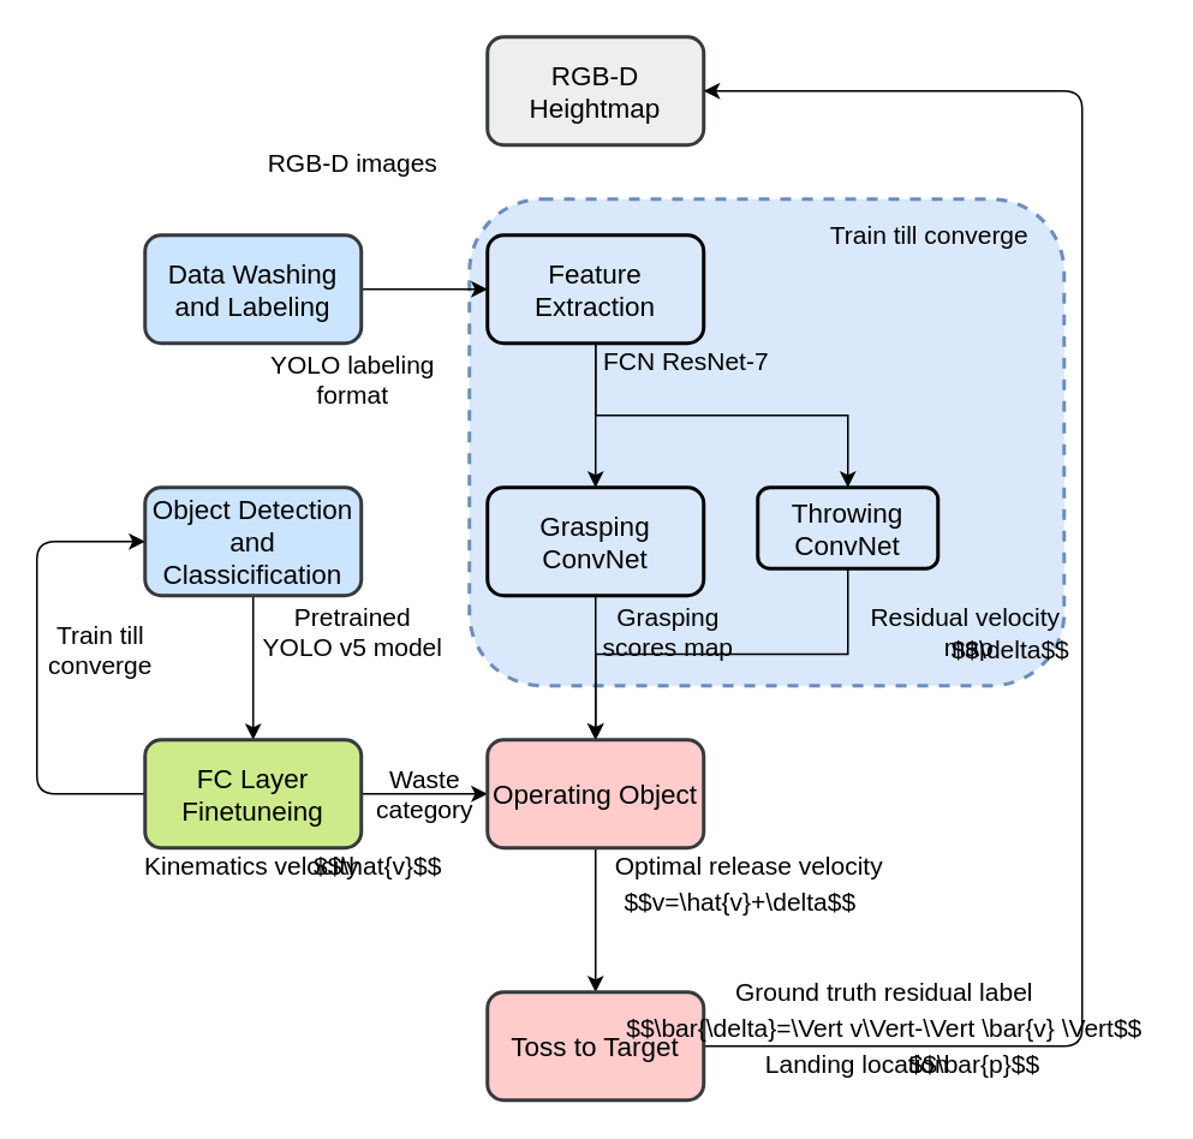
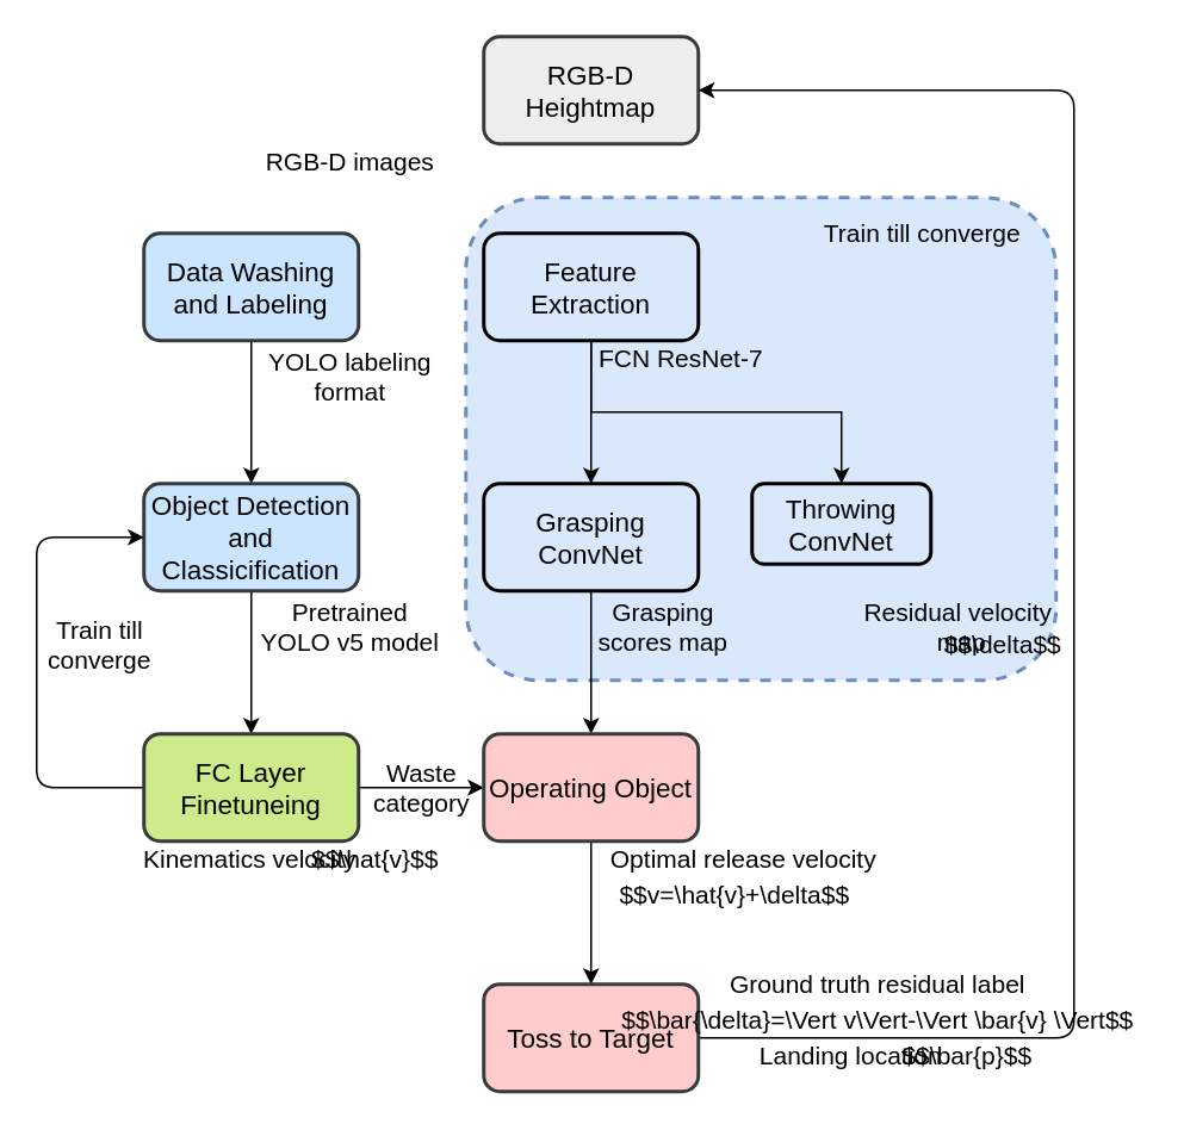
  <mxCell id="0" />
  <mxCell id="1" parent="0" />
  <mxCell id="2" value="" style="rounded=1;whiteSpace=wrap;html=1;fontSize=14;strokeColor=#6c8ebf;fillColor=#dae8fc;dashed=1;strokeWidth=2;" vertex="1" parent="1"><mxGeometry x="260" y="110" width="330" height="270" as="geometry" /></mxCell>
- <mxCell id="3" value="" style="edgeStyle=orthogonalEdgeStyle;rounded=0;orthogonalLoop=1;jettySize=auto;html=1;" parent="1" source="4" target="16" edge="1"><mxGeometry relative="1" as="geometry" /></mxCell>
+ <mxCell id="3" value="" style="edgeStyle=orthogonalEdgeStyle;rounded=0;orthogonalLoop=1;jettySize=auto;html=1;" parent="1" source="4" target="6" edge="1"><mxGeometry relative="1" as="geometry" /></mxCell>
  <mxCell id="4" value="Data Washing and Labeling" style="whiteSpace=wrap;html=1;rounded=1;fontSize=15;strokeWidth=2;fillColor=#cce5ff;strokeColor=#36393d;" parent="1" vertex="1"><mxGeometry x="80" y="130" width="120" height="60" as="geometry" /></mxCell>
  <mxCell id="5" value="" style="edgeStyle=orthogonalEdgeStyle;rounded=0;orthogonalLoop=1;jettySize=auto;html=1;" parent="1" source="6" target="11" edge="1"><mxGeometry relative="1" as="geometry" /></mxCell>
  <mxCell id="6" value="Object Detection and Classicification" style="whiteSpace=wrap;html=1;rounded=1;fontSize=15;strokeWidth=2;fillColor=#cce5ff;strokeColor=#36393d;" parent="1" vertex="1"><mxGeometry x="80" y="270" width="120" height="60" as="geometry" /></mxCell>
  <mxCell id="7" value="YOLO labeling&lt;br&gt;format" style="text;html=1;align=center;verticalAlign=middle;resizable=0;points=[];autosize=1;fontSize=14;" parent="1" vertex="1"><mxGeometry x="140" y="190" width="110" height="40" as="geometry" /></mxCell>
  <mxCell id="8" value="RGB-D images" style="text;html=1;align=center;verticalAlign=middle;resizable=0;points=[];autosize=1;fontSize=14;" parent="1" vertex="1"><mxGeometry x="140" y="80" width="110" height="20" as="geometry" /></mxCell>
  <mxCell id="9" style="edgeStyle=orthogonalEdgeStyle;rounded=1;orthogonalLoop=1;jettySize=auto;html=1;exitX=0;exitY=0.5;exitDx=0;exitDy=0;entryX=0;entryY=0.5;entryDx=0;entryDy=0;shadow=0;sketch=0;" parent="1" source="11" target="6" edge="1"><mxGeometry relative="1" as="geometry"><Array as="points"><mxPoint x="20" y="440" /><mxPoint x="20" y="300" /></Array></mxGeometry></mxCell>
  <mxCell id="10" style="edgeStyle=orthogonalEdgeStyle;rounded=0;orthogonalLoop=1;jettySize=auto;html=1;exitX=1;exitY=0.5;exitDx=0;exitDy=0;" parent="1" source="11" target="22" edge="1"><mxGeometry relative="1" as="geometry" /></mxCell>
  <mxCell id="11" value="FC Layer Finetuneing" style="whiteSpace=wrap;html=1;rounded=1;fontSize=15;strokeWidth=2;fillColor=#cdeb8b;strokeColor=#36393d;" parent="1" vertex="1"><mxGeometry x="80" y="410" width="120" height="60" as="geometry" /></mxCell>
  <mxCell id="12" value="Pretrained &lt;br&gt;YOLO v5 model" style="text;html=1;align=center;verticalAlign=middle;resizable=0;points=[];autosize=1;fontSize=14;" parent="1" vertex="1"><mxGeometry x="135" y="330" width="120" height="40" as="geometry" /></mxCell>
  <mxCell id="13" value="RGB-D Heightmap" style="rounded=1;whiteSpace=wrap;html=1;fontSize=15;strokeWidth=2;fillColor=#eeeeee;strokeColor=#36393d;" parent="1" vertex="1"><mxGeometry x="270" y="20" width="120" height="60" as="geometry" /></mxCell>
  <mxCell id="14" value="" style="edgeStyle=orthogonalEdgeStyle;rounded=0;orthogonalLoop=1;jettySize=auto;html=1;" parent="1" source="16" target="18" edge="1"><mxGeometry relative="1" as="geometry" /></mxCell>
  <mxCell id="15" style="edgeStyle=orthogonalEdgeStyle;rounded=0;orthogonalLoop=1;jettySize=auto;html=1;exitX=0.5;exitY=1;exitDx=0;exitDy=0;entryX=0.5;entryY=0;entryDx=0;entryDy=0;" parent="1" source="16" target="20" edge="1"><mxGeometry relative="1" as="geometry" /></mxCell>
  <mxCell id="16" value="Feature Extraction" style="whiteSpace=wrap;html=1;rounded=1;fontSize=15;fillColor=none;strokeWidth=2;" parent="1" vertex="1"><mxGeometry x="270" y="130" width="120" height="60" as="geometry" /></mxCell>
  <mxCell id="17" value="" style="edgeStyle=orthogonalEdgeStyle;rounded=0;orthogonalLoop=1;jettySize=auto;html=1;" parent="1" source="18" target="22" edge="1"><mxGeometry relative="1" as="geometry" /></mxCell>
  <mxCell id="18" value="Grasping ConvNet" style="whiteSpace=wrap;html=1;rounded=1;fontSize=15;strokeWidth=2;fillColor=none;" parent="1" vertex="1"><mxGeometry x="270" y="270" width="120" height="60" as="geometry" /></mxCell>
- <mxCell id="19" style="edgeStyle=orthogonalEdgeStyle;rounded=0;orthogonalLoop=1;jettySize=auto;html=1;exitX=0.5;exitY=1;exitDx=0;exitDy=0;entryX=0.5;entryY=0;entryDx=0;entryDy=0;" parent="1" source="20" target="22" edge="1"><mxGeometry relative="1" as="geometry" /></mxCell>
  <mxCell id="20" value="Throwing ConvNet" style="rounded=1;whiteSpace=wrap;html=1;fontSize=15;fillColor=none;strokeWidth=2;" parent="1" vertex="1"><mxGeometry x="420" y="270" width="100" height="45" as="geometry" /></mxCell>
  <mxCell id="21" value="" style="edgeStyle=orthogonalEdgeStyle;rounded=0;orthogonalLoop=1;jettySize=auto;html=1;" parent="1" source="22" target="28" edge="1"><mxGeometry relative="1" as="geometry" /></mxCell>
  <mxCell id="22" value="Operating Object" style="whiteSpace=wrap;html=1;rounded=1;fontSize=15;strokeWidth=2;fillColor=#ffcccc;strokeColor=#36393d;" parent="1" vertex="1"><mxGeometry x="270" y="410" width="120" height="60" as="geometry" /></mxCell>
  <mxCell id="23" value="Waste&lt;br&gt;category" style="text;html=1;align=center;verticalAlign=middle;resizable=0;points=[];autosize=1;fontSize=14;" parent="1" vertex="1"><mxGeometry x="200" y="420" width="70" height="40" as="geometry" /></mxCell>
  <mxCell id="24" value="Train till&lt;br&gt;converge" style="text;html=1;align=center;verticalAlign=middle;resizable=0;points=[];autosize=1;fontSize=14;" parent="1" vertex="1"><mxGeometry x="20" y="340" width="70" height="40" as="geometry" /></mxCell>
  <mxCell id="25" value="Grasping&lt;br style=&quot;font-size: 14px&quot;&gt;scores map" style="text;html=1;align=center;verticalAlign=middle;resizable=0;points=[];autosize=1;fontSize=14;" parent="1" vertex="1"><mxGeometry x="325" y="330" width="90" height="40" as="geometry" /></mxCell>
  <mxCell id="26" value="Residual velocity&lt;br&gt;&amp;nbsp;map" style="text;html=1;align=center;verticalAlign=middle;resizable=0;points=[];autosize=1;fontSize=14;" parent="1" vertex="1"><mxGeometry x="475" y="330" width="120" height="40" as="geometry" /></mxCell>
  <mxCell id="27" style="edgeStyle=orthogonalEdgeStyle;rounded=1;orthogonalLoop=1;jettySize=auto;html=1;exitX=1;exitY=0.5;exitDx=0;exitDy=0;entryX=1;entryY=0.5;entryDx=0;entryDy=0;" parent="1" source="28" target="13" edge="1"><mxGeometry relative="1" as="geometry"><Array as="points"><mxPoint x="600" y="580" /><mxPoint x="600" y="50" /></Array></mxGeometry></mxCell>
  <mxCell id="28" value="Toss to Target" style="whiteSpace=wrap;html=1;rounded=1;fontSize=15;strokeWidth=2;fillColor=#ffcccc;strokeColor=#36393d;" parent="1" vertex="1"><mxGeometry x="270" y="550" width="120" height="60" as="geometry" /></mxCell>
  <mxCell id="29" value="Train till converge" style="text;html=1;align=center;verticalAlign=middle;resizable=0;points=[];autosize=1;fontSize=14;" parent="1" vertex="1"><mxGeometry x="450" y="120" width="130" height="20" as="geometry" /></mxCell>
  <mxCell id="30" value="FCN ResNet-7" style="text;html=1;align=center;verticalAlign=middle;resizable=0;points=[];autosize=1;fontSize=14;" parent="1" vertex="1"><mxGeometry x="325" y="190" width="110" height="20" as="geometry" /></mxCell>
  <mxCell id="31" value="Kinematics velocity" style="text;html=1;align=center;verticalAlign=middle;resizable=0;points=[];autosize=1;fontSize=14;" parent="1" vertex="1"><mxGeometry x="74" y="470" width="130" height="20" as="geometry" /></mxCell>
  <mxCell id="32" value="Optimal release velocity" style="text;html=1;align=center;verticalAlign=middle;resizable=0;points=[];autosize=1;fontSize=14;" parent="1" vertex="1"><mxGeometry x="335" y="470" width="160" height="20" as="geometry" /></mxCell>
  <mxCell id="33" value="$$\hat{v}$$" style="text;html=1;align=center;verticalAlign=middle;resizable=0;points=[];autosize=1;fontSize=14;" vertex="1" parent="1"><mxGeometry x="164" y="470" width="90" height="20" as="geometry" /></mxCell>
  <mxCell id="34" value="$$\delta$$" style="text;html=1;align=center;verticalAlign=middle;resizable=0;points=[];autosize=1;fontSize=14;" vertex="1" parent="1"><mxGeometry x="520" y="350" width="80" height="20" as="geometry" /></mxCell>
  <mxCell id="35" value="$$v=\hat{v}+\delta$$" style="text;html=1;align=center;verticalAlign=middle;resizable=0;points=[];autosize=1;fontSize=14;" vertex="1" parent="1"><mxGeometry x="340" y="490" width="140" height="20" as="geometry" /></mxCell>
  <mxCell id="36" value="Landing location" style="text;html=1;align=center;verticalAlign=middle;resizable=0;points=[];autosize=1;fontSize=14;" vertex="1" parent="1"><mxGeometry x="415" y="580" width="120" height="20" as="geometry" /></mxCell>
  <mxCell id="37" value="$$\bar{p}$$" style="text;html=1;align=center;verticalAlign=middle;resizable=0;points=[];autosize=1;fontSize=14;" vertex="1" parent="1"><mxGeometry x="495" y="580" width="90" height="20" as="geometry" /></mxCell>
  <mxCell id="38" value="Ground truth residual label" style="text;html=1;align=center;verticalAlign=middle;resizable=0;points=[];autosize=1;fontSize=14;" vertex="1" parent="1"><mxGeometry x="400" y="540" width="180" height="20" as="geometry" /></mxCell>
  <mxCell id="39" value="$$\bar{\delta}=\Vert v\Vert-\Vert \bar{v} \Vert$$" style="text;html=1;align=center;verticalAlign=middle;resizable=0;points=[];autosize=1;fontSize=14;" vertex="1" parent="1"><mxGeometry x="340" y="560" width="300" height="20" as="geometry" /></mxCell>
